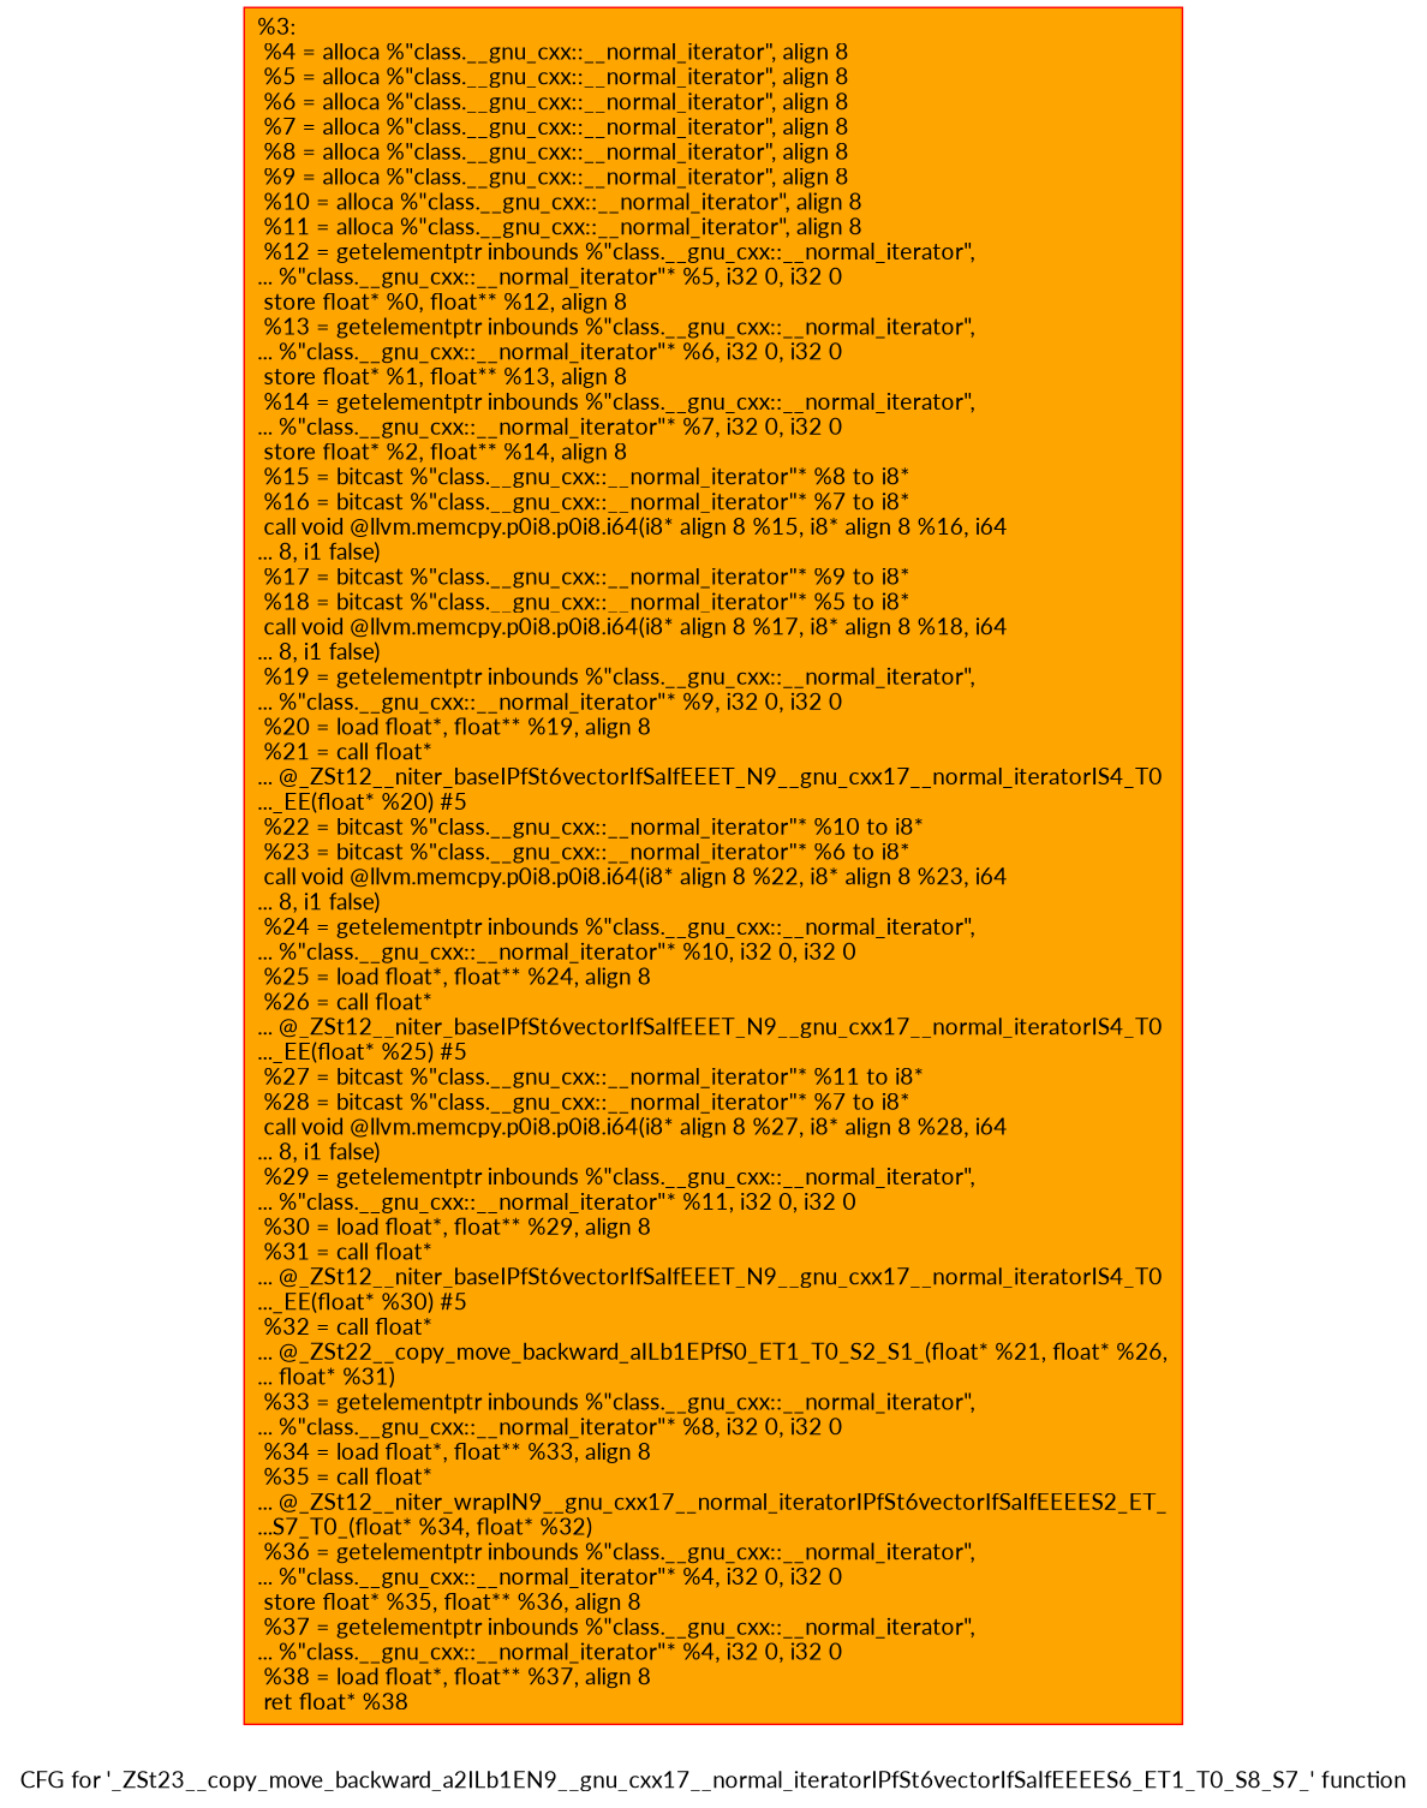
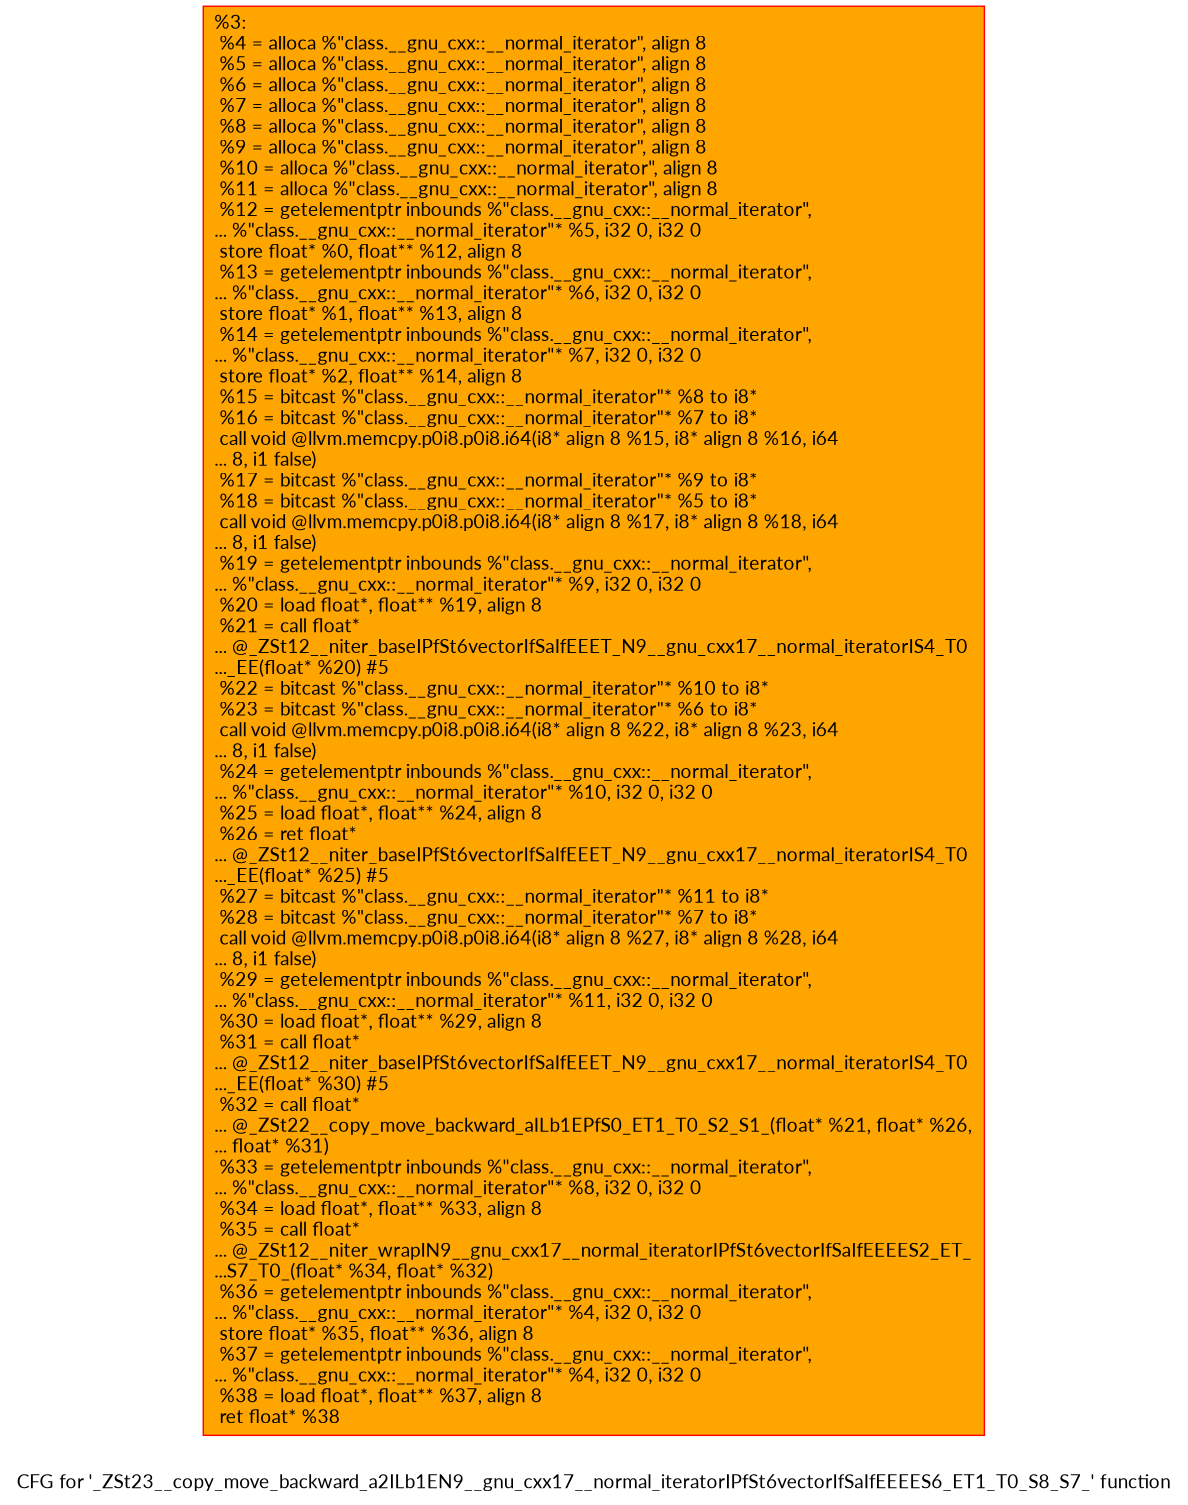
  digraph {
    label="CFG for '_ZSt23__copy_move_backward_a2ILb1EN9__gnu_cxx17__normal_iteratorIPfSt6vectorIfSaIfEEEES6_ET1_T0_S8_S7_' function"
    fontname=Lato
-   n1 [color=red fillcolor=orange label="{%3:\l  %4 = alloca %\"class.__gnu_cxx::__normal_iterator\", align 8\l  %5 = alloca %\"class.__gnu_cxx::__normal_iterator\", align 8\l  %6 = alloca %\"class.__gnu_cxx::__normal_iterator\", align 8\l  %7 = alloca %\"class.__gnu_cxx::__normal_iterator\", align 8\l  %8 = alloca %\"class.__gnu_cxx::__normal_iterator\", align 8\l  %9 = alloca %\"class.__gnu_cxx::__normal_iterator\", align 8\l  %10 = alloca %\"class.__gnu_cxx::__normal_iterator\", align 8\l  %11 = alloca %\"class.__gnu_cxx::__normal_iterator\", align 8\l  %12 = getelementptr inbounds %\"class.__gnu_cxx::__normal_iterator\",\l... %\"class.__gnu_cxx::__normal_iterator\"* %5, i32 0, i32 0\l  store float* %0, float** %12, align 8\l  %13 = getelementptr inbounds %\"class.__gnu_cxx::__normal_iterator\",\l... %\"class.__gnu_cxx::__normal_iterator\"* %6, i32 0, i32 0\l  store float* %1, float** %13, align 8\l  %14 = getelementptr inbounds %\"class.__gnu_cxx::__normal_iterator\",\l... %\"class.__gnu_cxx::__normal_iterator\"* %7, i32 0, i32 0\l  store float* %2, float** %14, align 8\l  %15 = bitcast %\"class.__gnu_cxx::__normal_iterator\"* %8 to i8*\l  %16 = bitcast %\"class.__gnu_cxx::__normal_iterator\"* %7 to i8*\l  call void @llvm.memcpy.p0i8.p0i8.i64(i8* align 8 %15, i8* align 8 %16, i64\l... 8, i1 false)\l  %17 = bitcast %\"class.__gnu_cxx::__normal_iterator\"* %9 to i8*\l  %18 = bitcast %\"class.__gnu_cxx::__normal_iterator\"* %5 to i8*\l  call void @llvm.memcpy.p0i8.p0i8.i64(i8* align 8 %17, i8* align 8 %18, i64\l... 8, i1 false)\l  %19 = getelementptr inbounds %\"class.__gnu_cxx::__normal_iterator\",\l... %\"class.__gnu_cxx::__normal_iterator\"* %9, i32 0, i32 0\l  %20 = load float*, float** %19, align 8\l  %21 = call float*\l... @_ZSt12__niter_baseIPfSt6vectorIfSaIfEEET_N9__gnu_cxx17__normal_iteratorIS4_T0\l..._EE(float* %20) #5\l  %22 = bitcast %\"class.__gnu_cxx::__normal_iterator\"* %10 to i8*\l  %23 = bitcast %\"class.__gnu_cxx::__normal_iterator\"* %6 to i8*\l  call void @llvm.memcpy.p0i8.p0i8.i64(i8* align 8 %22, i8* align 8 %23, i64\l... 8, i1 false)\l  %24 = getelementptr inbounds %\"class.__gnu_cxx::__normal_iterator\",\l... %\"class.__gnu_cxx::__normal_iterator\"* %10, i32 0, i32 0\l  %25 = load float*, float** %24, align 8\l  %26 = call float*\l... @_ZSt12__niter_baseIPfSt6vectorIfSaIfEEET_N9__gnu_cxx17__normal_iteratorIS4_T0\l..._EE(float* %25) #5\l  %27 = bitcast %\"class.__gnu_cxx::__normal_iterator\"* %11 to i8*\l  %28 = bitcast %\"class.__gnu_cxx::__normal_iterator\"* %7 to i8*\l  call void @llvm.memcpy.p0i8.p0i8.i64(i8* align 8 %27, i8* align 8 %28, i64\l... 8, i1 false)\l  %29 = getelementptr inbounds %\"class.__gnu_cxx::__normal_iterator\",\l... %\"class.__gnu_cxx::__normal_iterator\"* %11, i32 0, i32 0\l  %30 = load float*, float** %29, align 8\l  %31 = call float*\l... @_ZSt12__niter_baseIPfSt6vectorIfSaIfEEET_N9__gnu_cxx17__normal_iteratorIS4_T0\l..._EE(float* %30) #5\l  %32 = call float*\l... @_ZSt22__copy_move_backward_aILb1EPfS0_ET1_T0_S2_S1_(float* %21, float* %26,\l... float* %31)\l  %33 = getelementptr inbounds %\"class.__gnu_cxx::__normal_iterator\",\l... %\"class.__gnu_cxx::__normal_iterator\"* %8, i32 0, i32 0\l  %34 = load float*, float** %33, align 8\l  %35 = call float*\l... @_ZSt12__niter_wrapIN9__gnu_cxx17__normal_iteratorIPfSt6vectorIfSaIfEEEES2_ET_\l...S7_T0_(float* %34, float* %32)\l  %36 = getelementptr inbounds %\"class.__gnu_cxx::__normal_iterator\",\l... %\"class.__gnu_cxx::__normal_iterator\"* %4, i32 0, i32 0\l  store float* %35, float** %36, align 8\l  %37 = getelementptr inbounds %\"class.__gnu_cxx::__normal_iterator\",\l... %\"class.__gnu_cxx::__normal_iterator\"* %4, i32 0, i32 0\l  %38 = load float*, float** %37, align 8\l  ret float* %38\l}" shape=record style=filled fontname=Lato]
+   n1 [color=red fillcolor=orange label="{%3:\l  %4 = alloca %\"class.__gnu_cxx::__normal_iterator\", align 8\l  %5 = alloca %\"class.__gnu_cxx::__normal_iterator\", align 8\l  %6 = alloca %\"class.__gnu_cxx::__normal_iterator\", align 8\l  %7 = alloca %\"class.__gnu_cxx::__normal_iterator\", align 8\l  %8 = alloca %\"class.__gnu_cxx::__normal_iterator\", align 8\l  %9 = alloca %\"class.__gnu_cxx::__normal_iterator\", align 8\l  %10 = alloca %\"class.__gnu_cxx::__normal_iterator\", align 8\l  %11 = alloca %\"class.__gnu_cxx::__normal_iterator\", align 8\l  %12 = getelementptr inbounds %\"class.__gnu_cxx::__normal_iterator\",\l... %\"class.__gnu_cxx::__normal_iterator\"* %5, i32 0, i32 0\l  store float* %0, float** %12, align 8\l  %13 = getelementptr inbounds %\"class.__gnu_cxx::__normal_iterator\",\l... %\"class.__gnu_cxx::__normal_iterator\"* %6, i32 0, i32 0\l  store float* %1, float** %13, align 8\l  %14 = getelementptr inbounds %\"class.__gnu_cxx::__normal_iterator\",\l... %\"class.__gnu_cxx::__normal_iterator\"* %7, i32 0, i32 0\l  store float* %2, float** %14, align 8\l  %15 = bitcast %\"class.__gnu_cxx::__normal_iterator\"* %8 to i8*\l  %16 = bitcast %\"class.__gnu_cxx::__normal_iterator\"* %7 to i8*\l  call void @llvm.memcpy.p0i8.p0i8.i64(i8* align 8 %15, i8* align 8 %16, i64\l... 8, i1 false)\l  %17 = bitcast %\"class.__gnu_cxx::__normal_iterator\"* %9 to i8*\l  %18 = bitcast %\"class.__gnu_cxx::__normal_iterator\"* %5 to i8*\l  call void @llvm.memcpy.p0i8.p0i8.i64(i8* align 8 %17, i8* align 8 %18, i64\l... 8, i1 false)\l  %19 = getelementptr inbounds %\"class.__gnu_cxx::__normal_iterator\",\l... %\"class.__gnu_cxx::__normal_iterator\"* %9, i32 0, i32 0\l  %20 = load float*, float** %19, align 8\l  %21 = call float*\l... @_ZSt12__niter_baseIPfSt6vectorIfSaIfEEET_N9__gnu_cxx17__normal_iteratorIS4_T0\l..._EE(float* %20) #5\l  %22 = bitcast %\"class.__gnu_cxx::__normal_iterator\"* %10 to i8*\l  %23 = bitcast %\"class.__gnu_cxx::__normal_iterator\"* %6 to i8*\l  call void @llvm.memcpy.p0i8.p0i8.i64(i8* align 8 %22, i8* align 8 %23, i64\l... 8, i1 false)\l  %24 = getelementptr inbounds %\"class.__gnu_cxx::__normal_iterator\",\l... %\"class.__gnu_cxx::__normal_iterator\"* %10, i32 0, i32 0\l  %25 = load float*, float** %24, align 8\l  %26 = ret float*\l... @_ZSt12__niter_baseIPfSt6vectorIfSaIfEEET_N9__gnu_cxx17__normal_iteratorIS4_T0\l..._EE(float* %25) #5\l  %27 = bitcast %\"class.__gnu_cxx::__normal_iterator\"* %11 to i8*\l  %28 = bitcast %\"class.__gnu_cxx::__normal_iterator\"* %7 to i8*\l  call void @llvm.memcpy.p0i8.p0i8.i64(i8* align 8 %27, i8* align 8 %28, i64\l... 8, i1 false)\l  %29 = getelementptr inbounds %\"class.__gnu_cxx::__normal_iterator\",\l... %\"class.__gnu_cxx::__normal_iterator\"* %11, i32 0, i32 0\l  %30 = load float*, float** %29, align 8\l  %31 = call float*\l... @_ZSt12__niter_baseIPfSt6vectorIfSaIfEEET_N9__gnu_cxx17__normal_iteratorIS4_T0\l..._EE(float* %30) #5\l  %32 = call float*\l... @_ZSt22__copy_move_backward_aILb1EPfS0_ET1_T0_S2_S1_(float* %21, float* %26,\l... float* %31)\l  %33 = getelementptr inbounds %\"class.__gnu_cxx::__normal_iterator\",\l... %\"class.__gnu_cxx::__normal_iterator\"* %8, i32 0, i32 0\l  %34 = load float*, float** %33, align 8\l  %35 = call float*\l... @_ZSt12__niter_wrapIN9__gnu_cxx17__normal_iteratorIPfSt6vectorIfSaIfEEEES2_ET_\l...S7_T0_(float* %34, float* %32)\l  %36 = getelementptr inbounds %\"class.__gnu_cxx::__normal_iterator\",\l... %\"class.__gnu_cxx::__normal_iterator\"* %4, i32 0, i32 0\l  store float* %35, float** %36, align 8\l  %37 = getelementptr inbounds %\"class.__gnu_cxx::__normal_iterator\",\l... %\"class.__gnu_cxx::__normal_iterator\"* %4, i32 0, i32 0\l  %38 = load float*, float** %37, align 8\l  ret float* %38\l}" shape=record style=filled fontname=Lato]
  }
